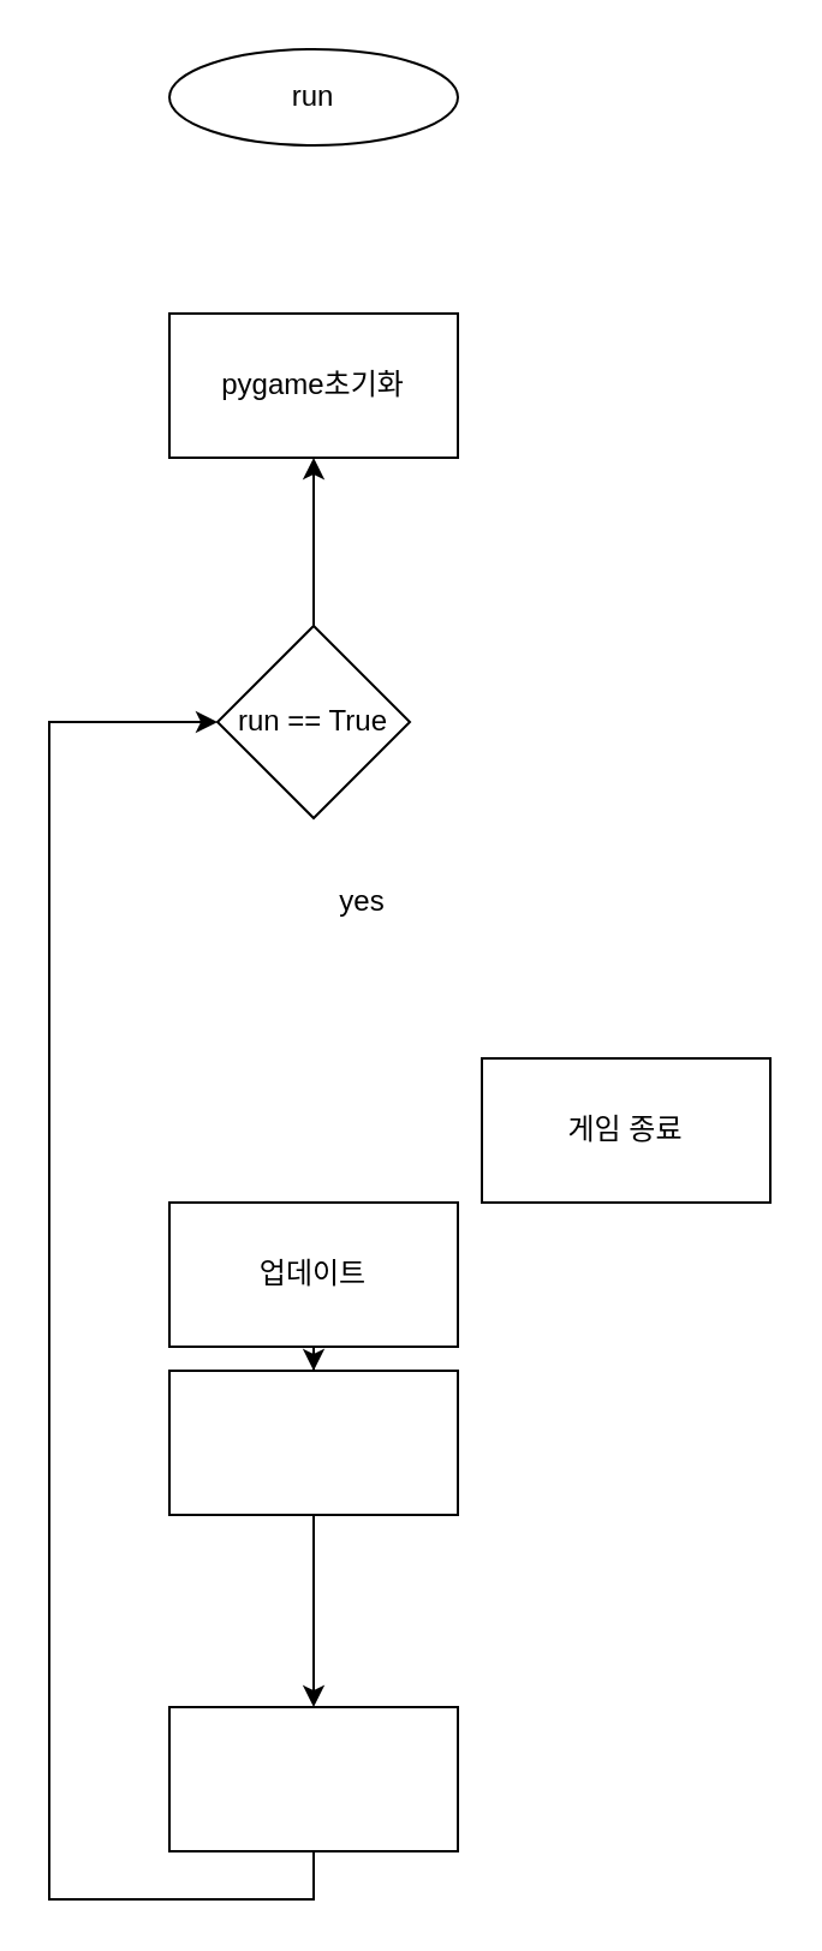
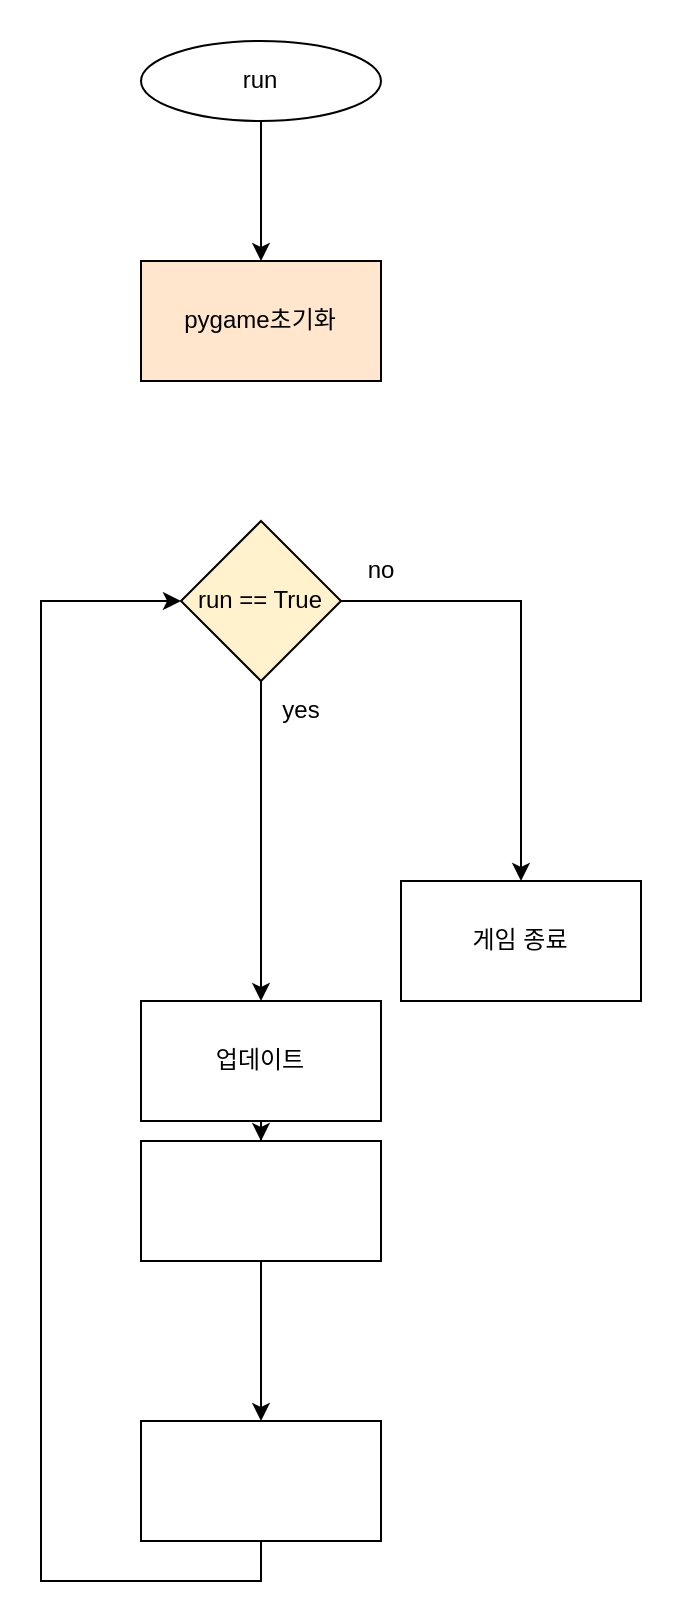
  <mxCell id="0" />
  <mxCell id="1" parent="0" />
+ <mxCell id="2" value="" style="edgeStyle=orthogonalEdgeStyle;rounded=0;orthogonalLoop=1;jettySize=auto;html=1;" edge="1" parent="1" source="3" target="4"><mxGeometry relative="1" as="geometry" /></mxCell>
  <mxCell id="3" value="run" style="ellipse;whiteSpace=wrap;html=1;" vertex="1" parent="1"><mxGeometry x="70" y="20" width="120" height="40" as="geometry" /></mxCell>
- <mxCell id="4" value="pygame초기화" style="whiteSpace=wrap;html=1;" vertex="1" parent="1"><mxGeometry x="70" y="130" width="120" height="60" as="geometry" /></mxCell>
- <mxCell id="5" value="" style="edgeStyle=orthogonalEdgeStyle;rounded=0;orthogonalLoop=1;jettySize=auto;html=1;" edge="1" parent="1" source="7" target="4"><mxGeometry relative="1" as="geometry" /></mxCell>
- <mxCell id="7" value="run == True" style="rhombus;whiteSpace=wrap;html=1;" vertex="1" parent="1"><mxGeometry x="90" y="260" width="80" height="80" as="geometry" /></mxCell>
+ <mxCell id="4" value="pygame초기화" style="whiteSpace=wrap;html=1;fillColor=#ffe6cc;" vertex="1" parent="1"><mxGeometry x="70" y="130" width="120" height="60" as="geometry" /></mxCell>
+ <mxCell id="5" value="" style="edgeStyle=orthogonalEdgeStyle;rounded=0;orthogonalLoop=1;jettySize=auto;html=1;" edge="1" parent="1" source="7" target="9"><mxGeometry relative="1" as="geometry" /></mxCell>
+ <mxCell id="6" value="" style="edgeStyle=orthogonalEdgeStyle;rounded=0;orthogonalLoop=1;jettySize=auto;html=1;" edge="1" parent="1" source="7" target="14"><mxGeometry relative="1" as="geometry" /></mxCell>
+ <mxCell id="7" value="run == True" style="rhombus;whiteSpace=wrap;html=1;fillColor=#fff2cc;" vertex="1" parent="1"><mxGeometry x="90" y="260" width="80" height="80" as="geometry" /></mxCell>
  <mxCell id="8" value="" style="edgeStyle=orthogonalEdgeStyle;rounded=0;orthogonalLoop=1;jettySize=auto;html=1;" edge="1" parent="1" source="9" target="11"><mxGeometry relative="1" as="geometry" /></mxCell>
  <mxCell id="9" value="업데이트" style="whiteSpace=wrap;html=1;" vertex="1" parent="1"><mxGeometry x="70" y="500" width="120" height="60" as="geometry" /></mxCell>
  <mxCell id="10" value="" style="edgeStyle=orthogonalEdgeStyle;rounded=0;orthogonalLoop=1;jettySize=auto;html=1;" edge="1" parent="1" source="11" target="13"><mxGeometry relative="1" as="geometry" /></mxCell>
  <mxCell id="11" value="" style="whiteSpace=wrap;html=1;" vertex="1" parent="1"><mxGeometry x="70" y="570" width="120" height="60" as="geometry" /></mxCell>
  <mxCell id="12" style="edgeStyle=orthogonalEdgeStyle;rounded=0;orthogonalLoop=1;jettySize=auto;html=1;exitX=0.5;exitY=1;exitDx=0;exitDy=0;entryX=0;entryY=0.5;entryDx=0;entryDy=0;" edge="1" parent="1" source="13" target="7"><mxGeometry relative="1" as="geometry"><Array as="points"><mxPoint x="130" y="790" /><mxPoint x="20" y="790" /><mxPoint x="20" y="300" /></Array></mxGeometry></mxCell>
  <mxCell id="13" value="" style="whiteSpace=wrap;html=1;" vertex="1" parent="1"><mxGeometry x="70" y="710" width="120" height="60" as="geometry" /></mxCell>
  <mxCell id="14" value="게임 종료" style="whiteSpace=wrap;html=1;" vertex="1" parent="1"><mxGeometry x="200" y="440" width="120" height="60" as="geometry" /></mxCell>
- <mxCell id="15" value="yes" style="text;html=1;align=center;verticalAlign=middle;resizable=0;points=[];autosize=1;strokeColor=none;fillColor=none;" vertex="1" parent="1"><mxGeometry x="130" y="360" width="40" height="30" as="geometry" /></mxCell>
+ <mxCell id="15" value="yes" style="text;html=1;align=center;verticalAlign=middle;resizable=0;points=[];autosize=1;strokeColor=none;fillColor=none;" vertex="1" parent="1"><mxGeometry x="130" y="340" width="40" height="30" as="geometry" /></mxCell>
+ <mxCell id="16" value="no" style="text;html=1;align=center;verticalAlign=middle;resizable=0;points=[];autosize=1;strokeColor=none;fillColor=none;" vertex="1" parent="1"><mxGeometry x="170" y="270" width="40" height="30" as="geometry" /></mxCell>
